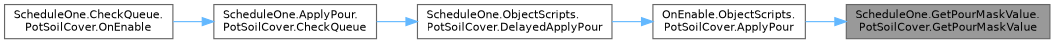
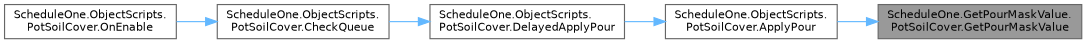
  digraph {
    rankdir=RL
    node [color=grey40 fillcolor=white fontname=Helvetica fontsize=10 shape=box style=filled]
    edge [color=steelblue1 dir=back fontname=Helvetica fontsize=10 labelfontname=Helvetica labelfontsize=10 style=solid]
    n1 [color=gray40 fillcolor=grey60 fontcolor=black height=0.2 label="ScheduleOne.GetPourMaskValue.\lPotSoilCover.GetPourMaskValue" width=0.4]
-   n2 [height=0.2 label="OnEnable.ObjectScripts.\lPotSoilCover.ApplyPour" width=0.4]
+   n2 [height=0.2 label="ScheduleOne.ObjectScripts.\lPotSoilCover.ApplyPour" width=0.4]
    n3 [height=0.2 label="ScheduleOne.ObjectScripts.\lPotSoilCover.DelayedApplyPour" width=0.4]
-   n4 [height=0.2 label="ScheduleOne.ApplyPour.\lPotSoilCover.CheckQueue" width=0.4]
-   n5 [height=0.2 label="ScheduleOne.CheckQueue.\lPotSoilCover.OnEnable" width=0.4]
+   n4 [height=0.2 label="ScheduleOne.ObjectScripts.\lPotSoilCover.CheckQueue" width=0.4]
+   n5 [height=0.2 label="ScheduleOne.ObjectScripts.\lPotSoilCover.OnEnable" width=0.4]
    n1 -> n2
    n2 -> n3
    n3 -> n4
    n4 -> n5
  }
